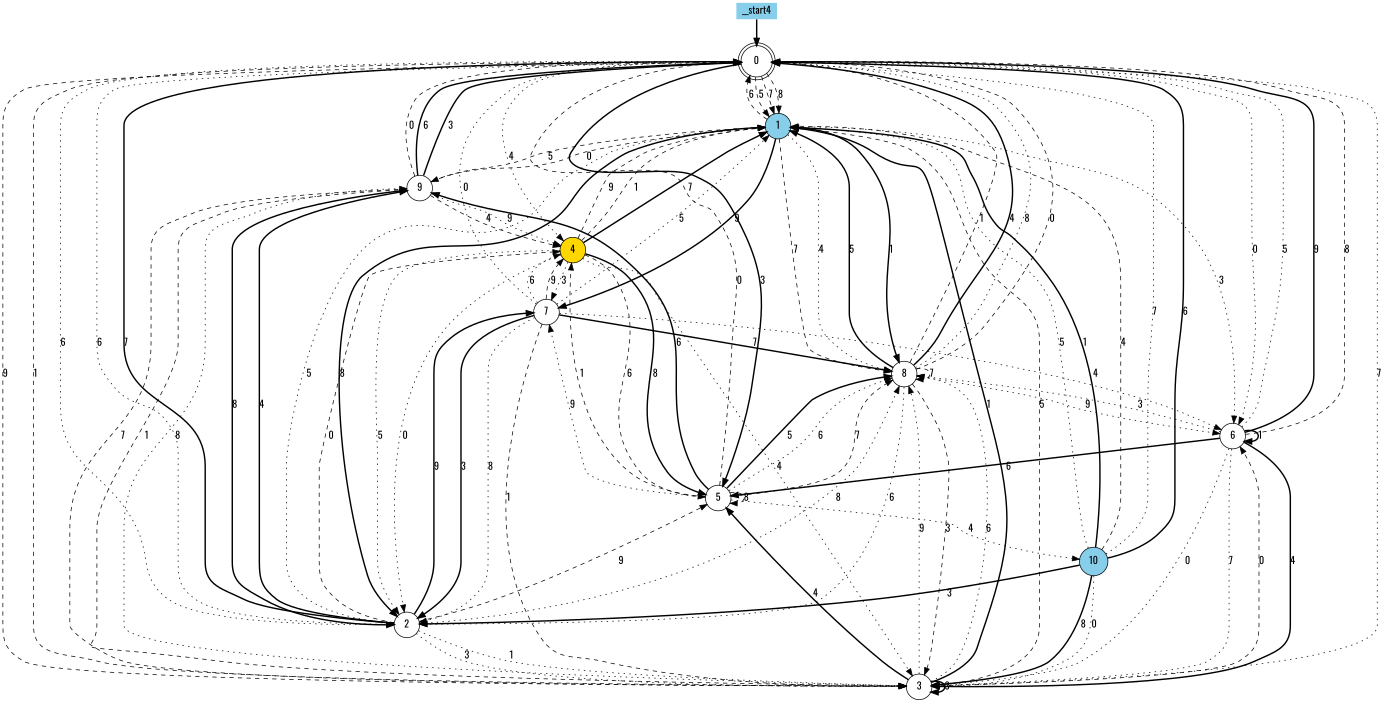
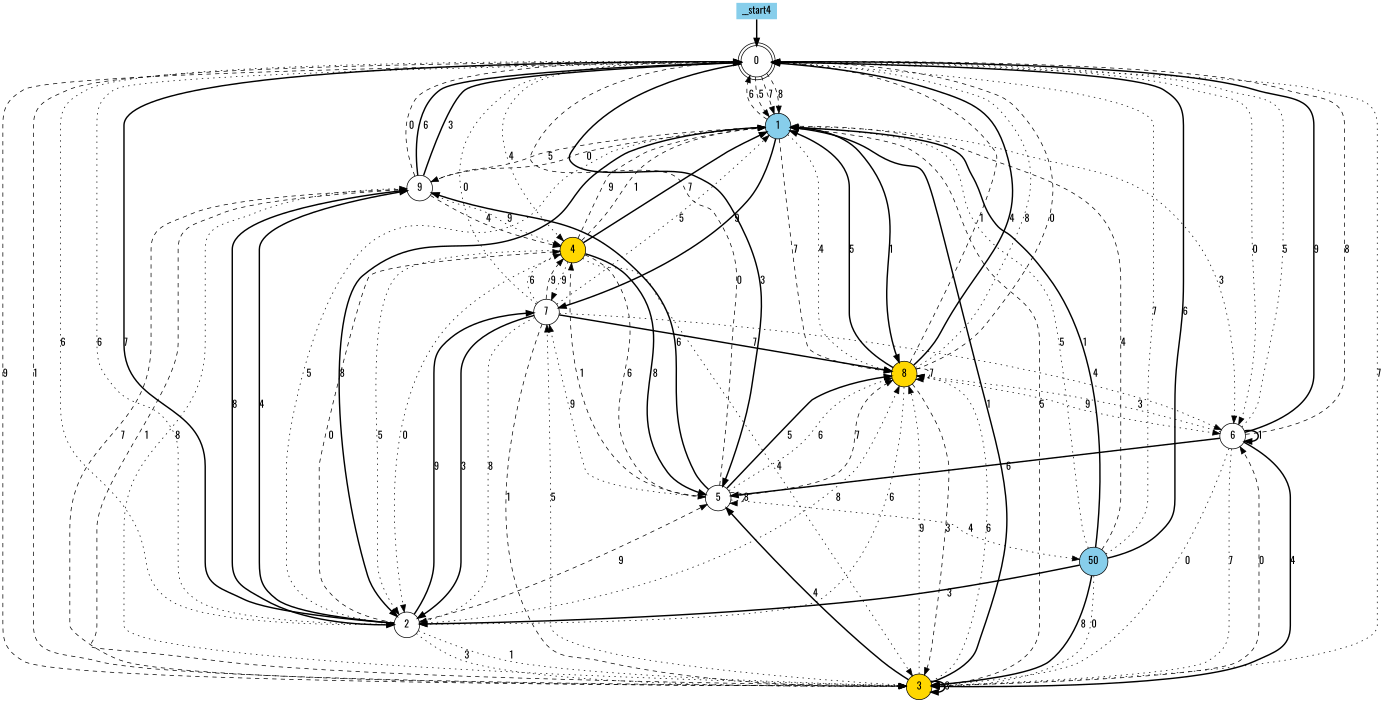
  digraph {
    fontname=Oswald
    node [fillcolor=white fontname=Oswald shape=circle style=filled]
    edge [fontname=Oswald style=dotted]
    n1 [label=0 shape=doublecircle]
    n2 [fillcolor=skyblue label=1]
    n3 [label=2]
-   n4 [label=3]
+   n4 [fillcolor=gold label=3]
    n5 [fillcolor=gold label=4]
    n6 [label=5]
    n7 [label=6]
    n8 [label=7]
-   n9 [label=8]
+   n9 [fillcolor=gold label=8]
    n10 [label=9]
-   n11 [fillcolor=skyblue label=10]
+   n11 [fillcolor=skyblue label=50]
    n12 [fillcolor=skyblue height=0 label=__start4 shape=none width=0]
    n1 -> n2 [label=5 style=dashed]
    n1 -> n2 [label=7 style=dashed]
    n1 -> n2 [label=8 style=dashed]
    n1 -> n3 [label=6]
    n1 -> n4 [label=9 style=dashed]
    n1 -> n4 [label=1 style=dashed]
    n1 -> n5 [label=4]
    n1 -> n6 [label=3 style=bold]
    n1 -> n7 [label=0]
    n2 -> n1 [label=6 style=dashed]
    n2 -> n3 [label=8 style=bold]
    n2 -> n4 [label=5 style=dashed]
    n2 -> n7 [label=3]
    n2 -> n8 [label=9 style=bold]
    n2 -> n9 [label=1 style=bold]
    n2 -> n9 [label=7 style=dashed]
    n2 -> n9 [label=4]
    n2 -> n10 [label=0 style=dashed]
    n3 -> n1 [label=6]
    n3 -> n1 [label=7 style=bold]
    n3 -> n2 [label=5]
    n3 -> n4 [label=1]
    n3 -> n4 [label=3]
    n3 -> n5 [label=0 style=dashed]
    n3 -> n6 [label=9 style=dashed]
    n3 -> n8 [label=9 style=bold]
    n3 -> n9 [label=8]
    n3 -> n10 [label=4 style=bold]
    n4 -> n1 [label=7]
    n4 -> n2 [label=1 style=bold]
    n4 -> n4 [label=3 style=bold]
    n4 -> n6 [label=4 style=bold]
    n4 -> n7 [label=0 style=dashed]
+   n4 -> n8 [label=5]
    n4 -> n9 [label=6]
    n4 -> n9 [label=9]
    n4 -> n10 [label=8]
    n5 -> n2 [label=9 style=dashed]
    n5 -> n2 [label=1 style=dashed]
    n5 -> n2 [label=7 style=bold]
    n5 -> n3 [label=5]
    n5 -> n3 [label=0]
    n5 -> n4 [label=4]
    n5 -> n6 [label=6 style=dashed]
    n5 -> n6 [label=8 style=bold]
-   n5 -> n8 [label=3]
+   n5 -> n8 [label=9]
    n6 -> n1 [label=0 style=dashed]
    n6 -> n5 [label=1 style=dashed]
    n6 -> n6 [label=8 style=dashed]
    n6 -> n8 [label=9]
    n6 -> n9 [label=5 style=bold]
    n6 -> n9 [label=6]
    n6 -> n9 [label=7 style=dashed]
    n6 -> n10 [label=6 style=bold]
    n6 -> n11 [label=4]
    n7 -> n1 [label=5]
    n7 -> n1 [label=9 style=bold]
    n7 -> n1 [label=8 style=dashed]
    n7 -> n4 [label=7]
    n7 -> n4 [label=4 style=bold]
    n7 -> n4 [label=0]
    n7 -> n6 [label=6 style=bold]
    n7 -> n7 [label=1 style=bold]
    n7 -> n9 [label=3]
    n8 -> n1 [label=0]
    n8 -> n2 [label=5]
    n8 -> n3 [label=8]
    n8 -> n3 [label=3 style=bold]
    n8 -> n4 [label=1 style=dashed]
    n8 -> n5 [label=6]
    n8 -> n5 [label=9 style=dashed]
    n8 -> n7 [label=4]
    n8 -> n9 [label=7 style=bold]
    n9 -> n1 [label=1 style=dashed]
    n9 -> n1 [label=4 style=bold]
    n9 -> n1 [label=8]
    n9 -> n1 [label=0 style=dashed]
    n9 -> n2 [label=5 style=bold]
    n9 -> n3 [label=6]
    n9 -> n4 [label=3 style=dashed]
    n9 -> n7 [label=9]
    n9 -> n9 [label=7 style=dashed]
    n10 -> n1 [label=6 style=bold]
    n10 -> n1 [label=3 style=bold]
    n10 -> n1 [label=0 style=dashed]
    n10 -> n2 [label=5 style=dashed]
    n10 -> n3 [label=8 style=bold]
    n10 -> n4 [label=1 style=dashed]
    n10 -> n4 [label=7 style=dashed]
    n10 -> n5 [label=9]
    n10 -> n5 [label=4 style=dashed]
    n11 -> n1 [label=6 style=bold]
    n11 -> n1 [label=7]
    n11 -> n2 [label=5]
    n11 -> n2 [label=1 style=bold]
    n11 -> n2 [label=4 style=dashed]
    n11 -> n3 [label=3 style=bold]
    n11 -> n4 [label=8 style=bold]
    n11 -> n4 [label=0]
    n12 -> n1 [style=bold]
  }
